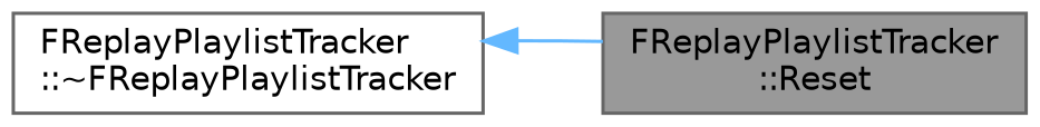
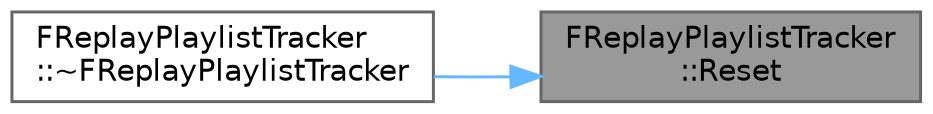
  digraph {
    rankdir=RL
    node [fontname=Helvetica fontsize=10 shape=box style=filled]
    n1 [color=gray40 fillcolor=grey60 fontcolor=black height=0.2 label="FReplayPlaylistTracker\l::Reset" width=0.4]
    n2 [color=grey40 fillcolor=white height=0.2 label="FReplayPlaylistTracker\l::~FReplayPlaylistTracker" width=0.4]
-   n2 -> n1 [color=steelblue1 dir=back fontname=Helvetica fontsize=10 labelfontname=Helvetica labelfontsize=10 style=solid]
+   n1 -> n2 [color=steelblue1 dir=back fontname=Helvetica fontsize=10 labelfontname=Helvetica labelfontsize=10 style=solid]
  }
